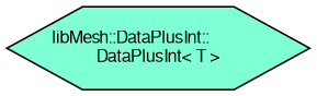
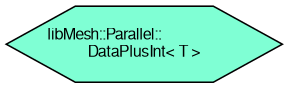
  digraph {
    rankdir=LR
-   n1 [color=black fillcolor=aquamarine fontname=FreeSans fontsize=10 height=0.2 label="libMesh::DataPlusInt::\lDataPlusInt\< T \>" shape=hexagon style=filled width=0.4]
+   n1 [color=black fillcolor=aquamarine fontname=FreeSans fontsize=10 height=0.2 label="libMesh::Parallel::\lDataPlusInt\< T \>" shape=hexagon style=filled width=0.4]
  }
